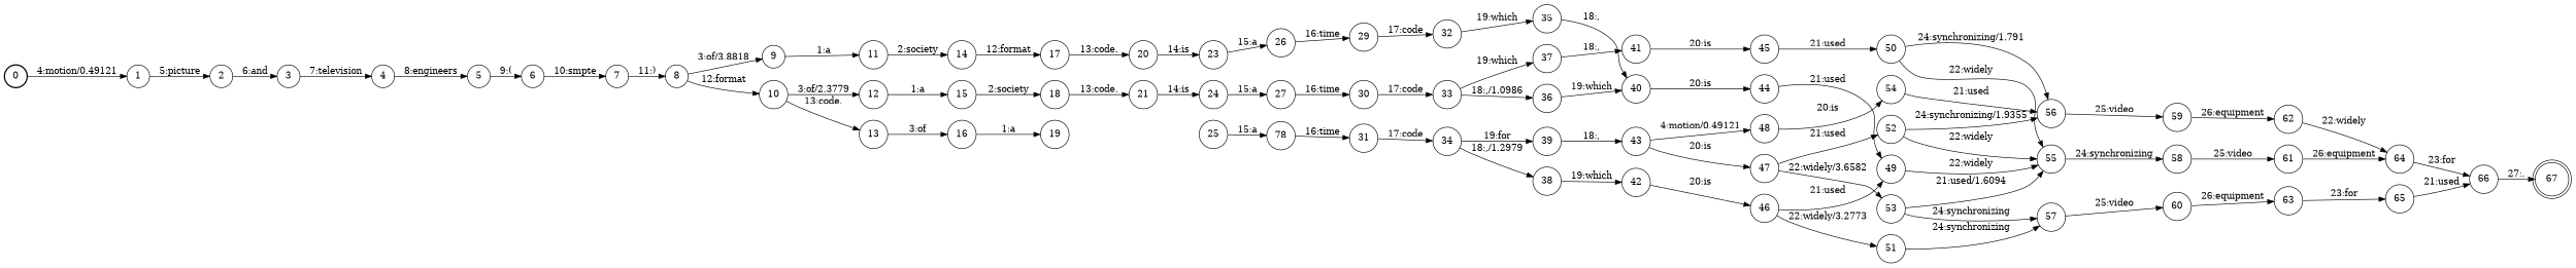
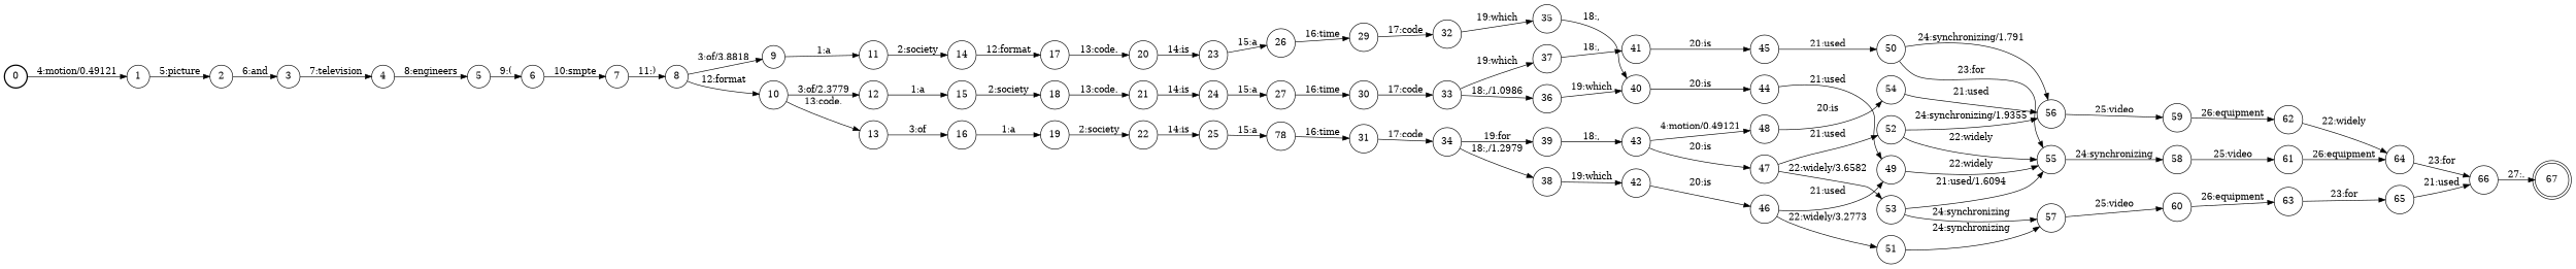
  digraph {
    nodesep=0.25
    rankdir=LR
    ranksep=0.4
    node [fontsize=14 shape=circle style=solid]
    edge [fontsize=14]
    n1 [label=0 style=bold]
    n2 [label=1]
    n3 [label=2]
    n4 [label=3]
    n5 [label=4]
    n6 [label=5]
    n7 [label=6]
    n8 [label=7]
    n9 [label=8]
    n10 [label=9]
    n11 [label=10]
    n12 [label=11]
    n13 [label=12]
    n14 [label=13]
    n15 [label=14]
    n16 [label=15]
    n17 [label=16]
    n18 [label=17]
    n19 [label=18]
    n20 [label=19]
    n21 [label=20]
    n22 [label=21]
+   n23 [label=22]
    n24 [label=23]
    n25 [label=24]
    n26 [label=25]
    n27 [label=26]
    n28 [label=27]
    n29 [label=78]
    n30 [label=29]
    n31 [label=30]
    n32 [label=31]
    n33 [label=32]
    n34 [label=33]
    n35 [label=34]
    n36 [label=35]
    n37 [label=36]
    n38 [label=37]
    n39 [label=38]
    n40 [label=39]
    n41 [label=40]
    n42 [label=41]
    n43 [label=42]
    n44 [label=43]
    n45 [label=44]
    n46 [label=45]
    n47 [label=46]
    n48 [label=47]
    n49 [label=48]
    n50 [label=49]
    n51 [label=50]
    n52 [label=51]
    n53 [label=52]
    n54 [label=53]
    n55 [label=54]
    n56 [label=55]
    n57 [label=56]
    n58 [label=57]
    n59 [label=58]
    n60 [label=59]
    n61 [label=60]
    n62 [label=61]
    n63 [label=62]
    n64 [label=63]
    n65 [label=64]
    n66 [label=65]
    n67 [label=66]
    n68 [label=67 shape=doublecircle]
    n1 -> n2 [label="4:motion/0.49121"]
    n2 -> n3 [label="5:picture"]
    n3 -> n4 [label="6:and"]
    n4 -> n5 [label="7:television"]
    n5 -> n6 [label="8:engineers"]
    n6 -> n7 [label="9:("]
    n7 -> n8 [label="10:smpte"]
    n8 -> n9 [label="11:)"]
    n9 -> n10 [label="3:of/3.8818"]
    n9 -> n11 [label="12:format"]
    n10 -> n12 [label="1:a"]
    n11 -> n13 [label="3:of/2.3779"]
    n11 -> n14 [label="13:code."]
    n12 -> n15 [label="2:society"]
    n13 -> n16 [label="1:a"]
    n14 -> n17 [label="3:of"]
    n15 -> n18 [label="12:format"]
    n16 -> n19 [label="2:society"]
    n17 -> n20 [label="1:a"]
    n18 -> n21 [label="13:code."]
    n19 -> n22 [label="13:code."]
+   n20 -> n23 [label="2:society"]
    n21 -> n24 [label="14:is"]
    n22 -> n25 [label="14:is"]
+   n23 -> n26 [label="14:is"]
    n24 -> n27 [label="15:a"]
    n25 -> n28 [label="15:a"]
    n26 -> n29 [label="15:a"]
    n27 -> n30 [label="16:time"]
    n28 -> n31 [label="16:time"]
    n29 -> n32 [label="16:time"]
    n30 -> n33 [label="17:code"]
    n31 -> n34 [label="17:code"]
    n32 -> n35 [label="17:code"]
    n33 -> n36 [label="19:which"]
    n34 -> n37 [label="18:,/1.0986"]
    n34 -> n38 [label="19:which"]
    n35 -> n39 [label="18:,/1.2979"]
    n35 -> n40 [label="19:for"]
    n36 -> n41 [label="18:,"]
    n37 -> n41 [label="19:which"]
    n38 -> n42 [label="18:,"]
    n39 -> n43 [label="19:which"]
    n40 -> n44 [label="18:,"]
    n41 -> n45 [label="20:is"]
    n42 -> n46 [label="20:is"]
    n43 -> n47 [label="20:is"]
    n44 -> n48 [label="20:is"]
    n44 -> n49 [label="4:motion/0.49121"]
    n45 -> n50 [label="21:used"]
    n46 -> n51 [label="21:used"]
    n47 -> n50 [label="21:used"]
    n47 -> n52 [label="22:widely/3.2773"]
    n48 -> n53 [label="21:used"]
    n48 -> n54 [label="22:widely/3.6582"]
    n49 -> n55 [label="20:is"]
    n50 -> n56 [label="22:widely"]
-   n51 -> n56 [label="22:widely"]
+   n51 -> n56 [label="23:for"]
    n51 -> n57 [label="24:synchronizing/1.791"]
    n52 -> n58 [label="24:synchronizing"]
    n53 -> n56 [label="22:widely"]
    n53 -> n57 [label="24:synchronizing/1.9355"]
    n54 -> n56 [label="21:used/1.6094"]
    n54 -> n58 [label="24:synchronizing"]
    n55 -> n57 [label="21:used"]
    n56 -> n59 [label="24:synchronizing"]
    n57 -> n60 [label="25:video"]
    n58 -> n61 [label="25:video"]
    n59 -> n62 [label="25:video"]
    n60 -> n63 [label="26:equipment"]
    n61 -> n64 [label="26:equipment"]
    n62 -> n65 [label="26:equipment"]
    n63 -> n65 [label="22:widely"]
    n64 -> n66 [label="23:for"]
    n65 -> n67 [label="23:for"]
    n66 -> n67 [label="21:used"]
    n67 -> n68 [label="27:."]
  }
